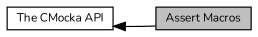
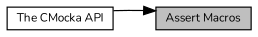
  digraph {
    rankdir=LR
    fontname=Nunito
    node [color=black fontname=Nunito fontsize=10 shape=box style=filled]
    n1 [fillcolor=white height=0.2 label="The CMocka API" width=0.4]
    n2 [fillcolor=grey75 fontcolor=black height=0.2 label="Assert Macros" width=0.4]
-   n1 -> n2 [dir=back fontname=Nunito fontsize=10 labelfontname=Helvetica labelfontsize=10 shape=plaintext style=solid]
+   n2 -> n1 [dir=back fontname=Nunito fontsize=10 labelfontname=Helvetica labelfontsize=10 shape=plaintext style=solid]
  }
